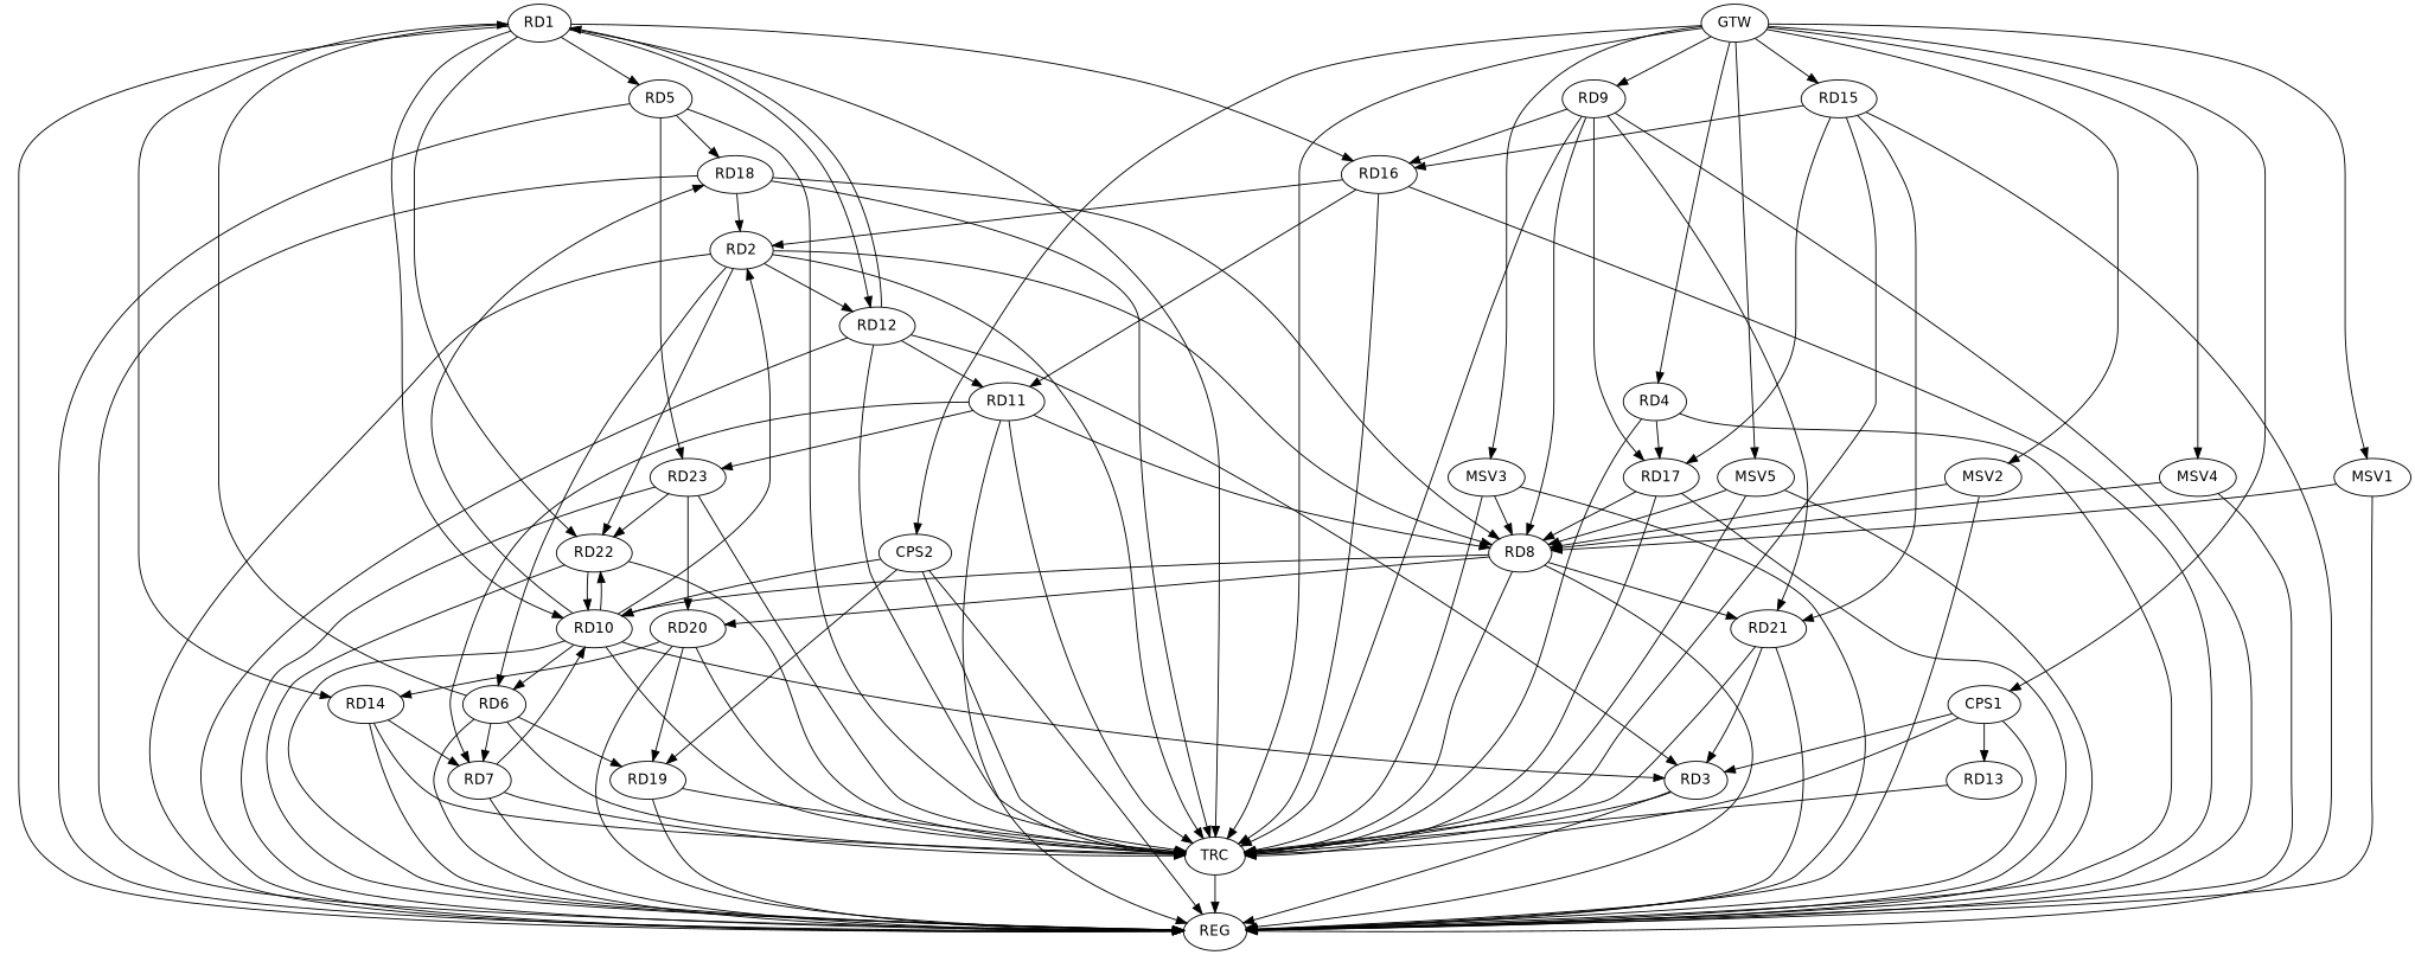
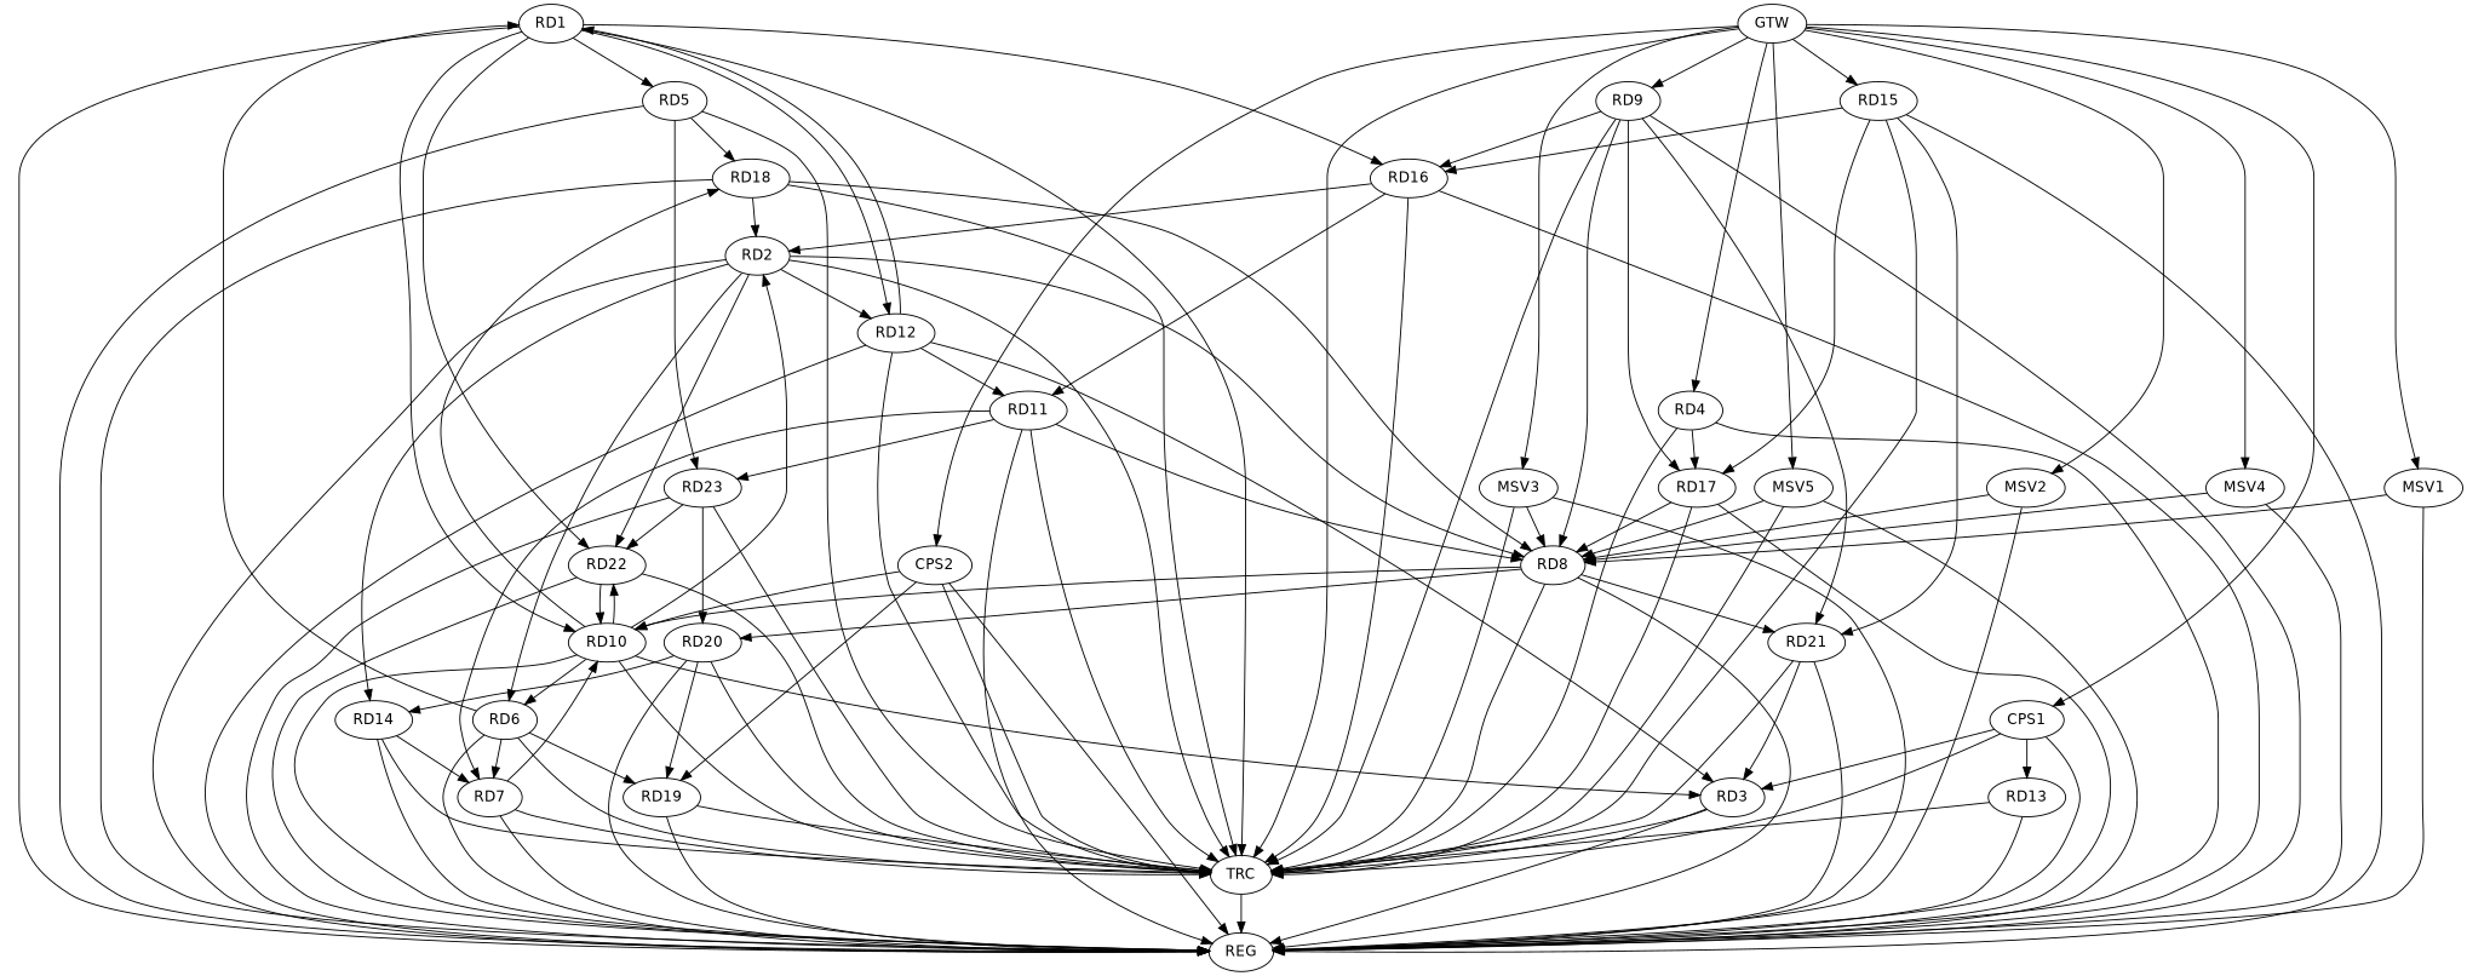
  strict digraph {
    fontname="DejaVu Sans"
    node [fontname="DejaVu Sans"]
    edge [fontname="DejaVu Sans"]
    n1 [label=RD1]
    n2 [label=RD5]
    n3 [label=RD10]
    n4 [label=RD12]
    n5 [label=RD16]
    n6 [label=RD22]
    n7 [label=REG]
    n8 [label=TRC]
    n9 [label=RD18]
    n10 [label=RD23]
    n11 [label=RD7]
    n12 [label=RD2]
    n13 [label=RD6]
    n14 [label=RD3]
    n15 [label=RD11]
    n16 [label=RD8]
    n17 [label=RD14]
    n18 [label=RD19]
    n19 [label=RD20]
    n20 [label=RD21]
    n21 [label=RD4]
    n22 [label=RD17]
    n23 [label=RD9]
    n24 [label=RD13]
    n25 [label=RD15]
    n26 [label=CPS1]
    n27 [label=CPS2]
    n28 [label=GTW]
    n29 [label=MSV1]
    n30 [label=MSV2]
    n31 [label=MSV3]
    n32 [label=MSV4]
    n33 [label=MSV5]
    n1 -> n2
    n1 -> n3
    n1 -> n4
    n1 -> n5
    n1 -> n6
    n1 -> n7
    n1 -> n8
    n2 -> n7
    n2 -> n8
    n2 -> n9
    n2 -> n10
    n3 -> n6
    n3 -> n7
    n3 -> n8
    n3 -> n9
    n3 -> n12
    n3 -> n13
    n3 -> n14
    n4 -> n1
    n4 -> n7
    n4 -> n8
    n4 -> n14
    n4 -> n15
    n5 -> n7
    n5 -> n8
    n5 -> n12
    n5 -> n15
    n6 -> n3
    n6 -> n7
    n6 -> n8
    n8 -> n7
    n9 -> n7
    n9 -> n8
    n9 -> n12
    n9 -> n16
    n10 -> n6
    n10 -> n7
    n10 -> n8
    n10 -> n19
    n11 -> n3
    n11 -> n7
    n11 -> n8
    n12 -> n4
    n12 -> n6
    n12 -> n7
    n12 -> n8
    n12 -> n13
    n12 -> n16
-   n1 -> n17
+   n12 -> n17
    n13 -> n1
    n13 -> n7
    n13 -> n8
    n13 -> n11
    n13 -> n18
    n14 -> n7
    n14 -> n8
    n15 -> n7
    n15 -> n8
    n15 -> n10
    n15 -> n11
    n15 -> n16
    n16 -> n3
    n16 -> n7
    n16 -> n8
    n16 -> n19
    n16 -> n20
    n17 -> n7
    n17 -> n8
    n17 -> n11
    n18 -> n7
    n18 -> n8
    n19 -> n7
    n19 -> n8
    n19 -> n17
    n19 -> n18
    n20 -> n7
    n20 -> n8
    n20 -> n14
    n21 -> n7
    n21 -> n8
    n21 -> n22
    n22 -> n7
    n22 -> n8
    n22 -> n16
    n23 -> n5
    n23 -> n7
    n23 -> n8
    n23 -> n16
    n23 -> n20
    n23 -> n22
+   n24 -> n7
    n24 -> n8
    n25 -> n5
    n25 -> n7
    n25 -> n8
    n25 -> n20
    n25 -> n22
    n26 -> n7
    n26 -> n8
    n26 -> n14
    n26 -> n24
    n27 -> n3
    n27 -> n7
    n27 -> n8
    n27 -> n18
    n28 -> n8
    n28 -> n21
    n28 -> n23
    n28 -> n25
    n28 -> n26
    n28 -> n27
    n28 -> n29
    n28 -> n30
    n28 -> n31
    n28 -> n32
    n28 -> n33
    n29 -> n7
    n29 -> n16
    n30 -> n7
    n30 -> n16
    n31 -> n7
    n31 -> n8
    n31 -> n16
    n32 -> n7
    n32 -> n16
    n33 -> n7
    n33 -> n8
    n33 -> n16
  }
